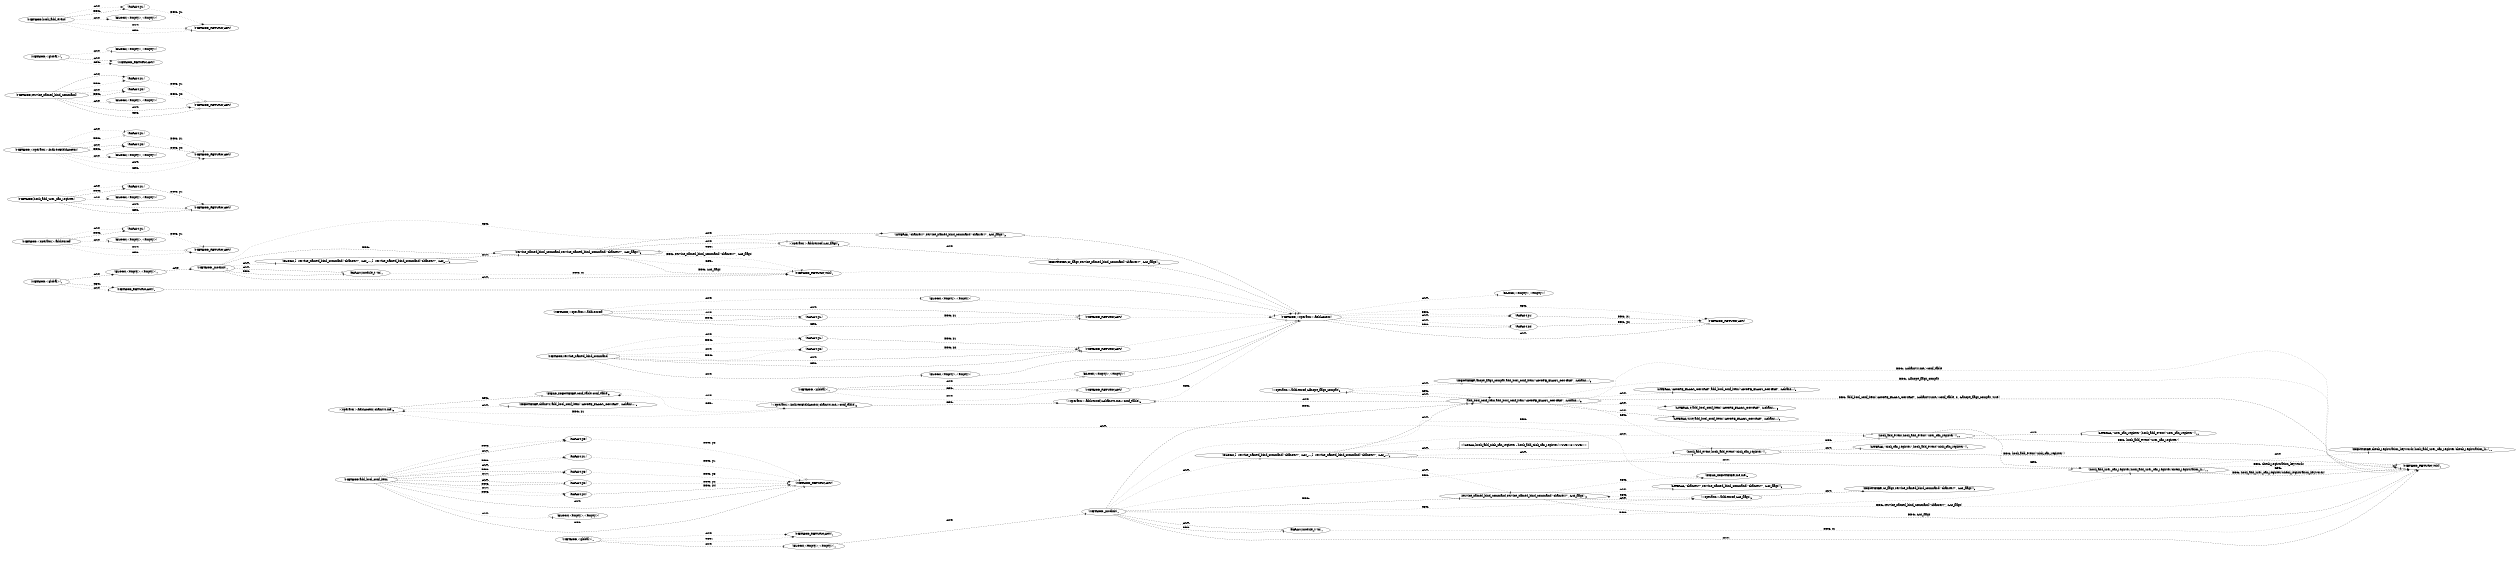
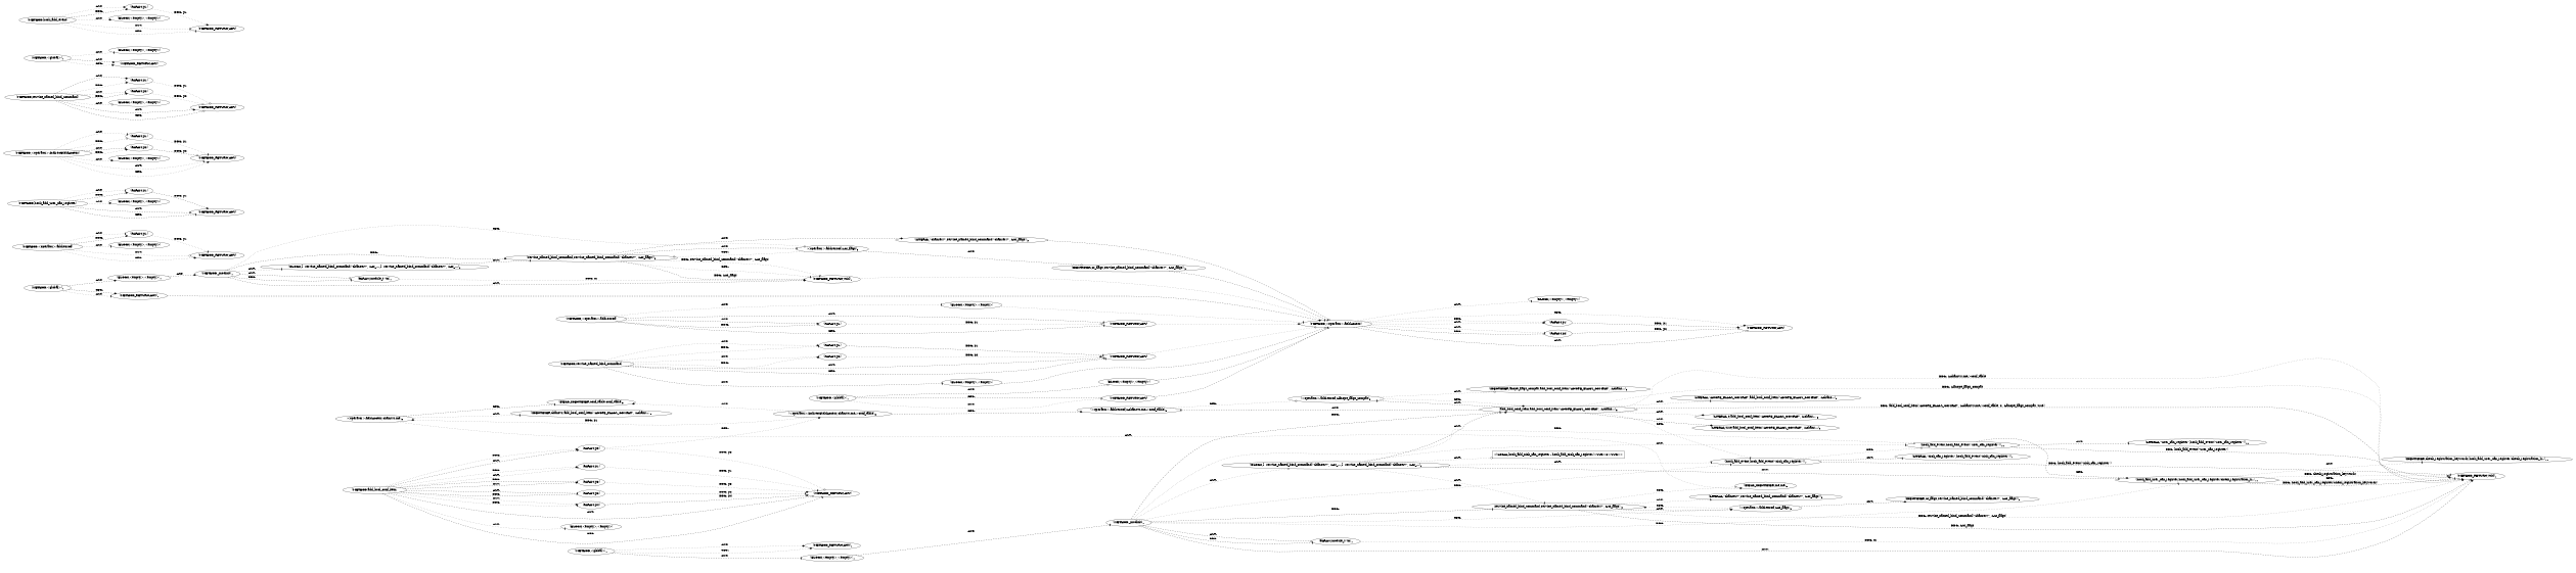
  digraph {
    rankdir=LR
    edge [arrowhead=tee style=dotted]
    n1 [label=<(METHOD,&lt;global&gt;)<SUB>1</SUB>>]
    n2 [label=<(BLOCK,&lt;empty&gt;,&lt;empty&gt;)<SUB>1</SUB>>]
    n3 [label=<(METHOD_RETURN,ANY)<SUB>1</SUB>>]
    n4 [label=<(METHOD,_modinit)<SUB>1</SUB>>]
    n5 [label=<(METHOD,&lt;operator&gt;.fieldAccess)>]
    n6 [label=<(PARAM,module_t *m)<SUB>1</SUB>>]
    n7 [label=<(BLOCK,{  	service_named_bind_command(&quot;chanserv&quot;, &amp;cs_...,{  	service_named_bind_command(&quot;chanserv&quot;, &amp;cs_...)<SUB>2</SUB>>]
    n8 [label=<(service_named_bind_command,service_named_bind_command(&quot;chanserv&quot;, &amp;cs_flags))<SUB>3</SUB>>]
    n9 [label=<(&lt;operator&gt;.addressOf,&amp;cs_flags)<SUB>3</SUB>>]
    n10 [label=<(METHOD_RETURN,void)<SUB>1</SUB>>]
    n11 [label=<(LITERAL,&quot;chanserv&quot;,service_named_bind_command(&quot;chanserv&quot;, &amp;cs_flags))<SUB>3</SUB>>]
    n12 [label=<(IDENTIFIER,cs_flags,service_named_bind_command(&quot;chanserv&quot;, &amp;cs_flags))<SUB>3</SUB>>]
    n13 [label=<(PARAM,p1)>]
    n14 [label=<(PARAM,p2)>]
    n15 [label=<(BLOCK,&lt;empty&gt;,&lt;empty&gt;)>]
    n16 [label=<(METHOD_RETURN,ANY)>]
    n17 [label=<(METHOD,&lt;operator&gt;.addressOf)>]
    n18 [label=<(PARAM,p1)>]
    n19 [label=<(BLOCK,&lt;empty&gt;,&lt;empty&gt;)>]
    n20 [label=<(METHOD_RETURN,ANY)>]
    n21 [label=<(METHOD,service_named_bind_command)>]
    n22 [label=<(PARAM,p1)>]
    n23 [label=<(PARAM,p2)>]
    n24 [label=<(BLOCK,&lt;empty&gt;,&lt;empty&gt;)>]
    n25 [label=<(METHOD_RETURN,ANY)>]
    n26 [label=<(METHOD,&lt;global&gt;)<SUB>1</SUB>>]
    n27 [label=<(BLOCK,&lt;empty&gt;,&lt;empty&gt;)>]
    n28 [label=<(METHOD_RETURN,ANY)>]
    n29 [label=<(METHOD,&lt;global&gt;)<SUB>1</SUB>>]
    n30 [label=<(BLOCK,&lt;empty&gt;,&lt;empty&gt;)<SUB>1</SUB>>]
    n31 [label=<(METHOD_RETURN,ANY)<SUB>1</SUB>>]
    n32 [label=<(METHOD,_modinit)<SUB>1</SUB>>]
    n33 [label=<(PARAM,module_t *m)<SUB>1</SUB>>]
    n34 [label=<(BLOCK,{  	service_named_bind_command(&quot;chanserv&quot;, &amp;cs_...,{  	service_named_bind_command(&quot;chanserv&quot;, &amp;cs_...)<SUB>2</SUB>>]
    n35 [label=<(service_named_bind_command,service_named_bind_command(&quot;chanserv&quot;, &amp;cs_flags))<SUB>3</SUB>>]
    n36 [label=<(&lt;operator&gt;.addressOf,&amp;cs_flags)<SUB>3</SUB>>]
    n37 [label=<(add_bool_conf_item,add_bool_conf_item(&quot;ANOPE_FLAGS_COMPAT&quot;, &amp;chans...)<SUB>5</SUB>>]
    n38 [label=<(hook_add_event,hook_add_event(&quot;nick_can_register&quot;))<SUB>7</SUB>>]
    n39 [label=<(hook_add_event,hook_add_event(&quot;user_can_register&quot;))<SUB>10</SUB>>]
    n40 [label=<(hook_add_user_can_register,hook_add_user_can_register(check_registration_k...)<SUB>11</SUB>>]
    n41 [label=<(METHOD_RETURN,void)<SUB>1</SUB>>]
    n42 [label="<(LOCAL,hook_add_nick_can_register : hook_add_nick_can_register)<SUB>8</SUB>>" shape=box]
    n43 [label=<(LITERAL,&quot;chanserv&quot;,service_named_bind_command(&quot;chanserv&quot;, &amp;cs_flags))<SUB>3</SUB>>]
    n44 [label=<(FIELD_IDENTIFIER,me,me)<SUB>5</SUB>>]
    n45 [label=<(IDENTIFIER,cs_flags,service_named_bind_command(&quot;chanserv&quot;, &amp;cs_flags))<SUB>3</SUB>>]
    n46 [label=<(LITERAL,&quot;ANOPE_FLAGS_COMPAT&quot;,add_bool_conf_item(&quot;ANOPE_FLAGS_COMPAT&quot;, &amp;chans...)<SUB>5</SUB>>]
    n47 [label=<(&lt;operator&gt;.addressOf,&amp;chansvs.me-&gt;conf_table)<SUB>5</SUB>>]
    n48 [label=<(LITERAL,0,add_bool_conf_item(&quot;ANOPE_FLAGS_COMPAT&quot;, &amp;chans...)<SUB>5</SUB>>]
    n49 [label=<(&lt;operator&gt;.addressOf,&amp;anope_flags_compat)<SUB>5</SUB>>]
    n50 [label=<(LITERAL,true,add_bool_conf_item(&quot;ANOPE_FLAGS_COMPAT&quot;, &amp;chans...)<SUB>5</SUB>>]
    n51 [label=<(LITERAL,&quot;nick_can_register&quot;,hook_add_event(&quot;nick_can_register&quot;))<SUB>7</SUB>>]
    n52 [label=<(LITERAL,&quot;user_can_register&quot;,hook_add_event(&quot;user_can_register&quot;))<SUB>10</SUB>>]
    n53 [label=<(IDENTIFIER,check_registration_keywords,hook_add_user_can_register(check_registration_k...)<SUB>11</SUB>>]
    n54 [label=<(IDENTIFIER,anope_flags_compat,add_bool_conf_item(&quot;ANOPE_FLAGS_COMPAT&quot;, &amp;chans...)<SUB>5</SUB>>]
    n55 [label=<(&lt;operator&gt;.indirectFieldAccess,chansvs.me-&gt;conf_table)<SUB>5</SUB>>]
    n56 [label=<(&lt;operator&gt;.fieldAccess,chansvs.me)<SUB>5</SUB>>]
    n57 [label=<(FIELD_IDENTIFIER,conf_table,conf_table)<SUB>5</SUB>>]
    n58 [label=<(IDENTIFIER,chansvs,add_bool_conf_item(&quot;ANOPE_FLAGS_COMPAT&quot;, &amp;chans...)<SUB>5</SUB>>]
    n59 [label=<(METHOD,&lt;operator&gt;.addressOf)>]
    n60 [label=<(PARAM,p1)>]
    n61 [label=<(BLOCK,&lt;empty&gt;,&lt;empty&gt;)>]
    n62 [label=<(METHOD_RETURN,ANY)>]
    n63 [label=<(METHOD,hook_add_user_can_register)>]
    n64 [label=<(PARAM,p1)>]
    n65 [label=<(BLOCK,&lt;empty&gt;,&lt;empty&gt;)>]
    n66 [label=<(METHOD_RETURN,ANY)>]
    n67 [label=<(METHOD,&lt;operator&gt;.indirectFieldAccess)>]
    n68 [label=<(PARAM,p1)>]
    n69 [label=<(PARAM,p2)>]
    n70 [label=<(BLOCK,&lt;empty&gt;,&lt;empty&gt;)>]
    n71 [label=<(METHOD_RETURN,ANY)>]
    n72 [label=<(METHOD,add_bool_conf_item)>]
    n73 [label=<(PARAM,p1)>]
    n74 [label=<(PARAM,p2)>]
    n75 [label=<(PARAM,p3)>]
    n76 [label=<(PARAM,p4)>]
    n77 [label=<(PARAM,p5)>]
    n78 [label=<(BLOCK,&lt;empty&gt;,&lt;empty&gt;)>]
    n79 [label=<(METHOD_RETURN,ANY)>]
    n80 [label=<(METHOD,service_named_bind_command)>]
    n81 [label=<(PARAM,p1)>]
    n82 [label=<(PARAM,p2)>]
    n83 [label=<(BLOCK,&lt;empty&gt;,&lt;empty&gt;)>]
    n84 [label=<(METHOD_RETURN,ANY)>]
    n85 [label=<(METHOD,&lt;global&gt;)<SUB>1</SUB>>]
    n86 [label=<(BLOCK,&lt;empty&gt;,&lt;empty&gt;)>]
    n87 [label=<(METHOD_RETURN,ANY)>]
    n88 [label=<(METHOD,hook_add_event)>]
    n89 [label=<(PARAM,p1)>]
    n90 [label=<(BLOCK,&lt;empty&gt;,&lt;empty&gt;)>]
    n91 [label=<(METHOD_RETURN,ANY)>]
    n1 -> n2 [arrowhead=diamond label="AST: " style=dashed]
    n1 -> n3 [label="AST: "]
    n1 -> n3 [arrowhead=diamond label="CFG: " style=dashed]
    n2 -> n4 [arrowhead=diamond label="AST: " style=dashed]
    n3 -> n5 [arrowhead=diamond style=dashed]
    n4 -> n6 [arrowhead=odot label="AST: " style=dashed]
    n4 -> n6 [label="DDG: " style=dashed]
    n4 -> n7 [label="AST: "]
    n4 -> n8 [arrowhead=diamond label="DDG: " style=dashed]
    n4 -> n9 [arrowhead=odot label="CFG: "]
    n4 -> n10 [arrowhead=diamond label="AST: " style=dashed]
    n5 -> n13 [arrowhead=diamond label="AST: "]
    n5 -> n13 [label="DDG: "]
    n5 -> n14 [label="AST: "]
    n5 -> n14 [arrowhead=odot label="DDG: " style=dashed]
    n5 -> n15 [label="AST: "]
    n5 -> n16 [arrowhead=odot label="AST: " style=dashed]
    n5 -> n16 [arrowhead=diamond label="CFG: "]
    n6 -> n10 [label="DDG: m"]
    n7 -> n8 [label="AST: " style=dashed]
    n8 -> n9 [label="AST: " style=dashed]
    n8 -> n10 [label="CFG: "]
    n8 -> n10 [arrowhead=odot label="DDG: &amp;cs_flags" style=dashed]
    n8 -> n10 [label="DDG: service_named_bind_command(&quot;chanserv&quot;, &amp;cs_flags)"]
    n8 -> n11 [arrowhead=diamond label="AST: " style=dashed]
    n9 -> n8 [arrowhead=odot label="CFG: "]
    n9 -> n12 [arrowhead=odot label="AST: " style=dashed]
    n10 -> n5
    n11 -> n5 [arrowhead=odot style=dashed]
    n12 -> n5 [style=dashed]
    n13 -> n16 [arrowhead=diamond label="DDG: p1" style=dashed]
    n14 -> n16 [arrowhead=odot label="DDG: p2" style=dashed]
    n17 -> n18 [arrowhead=diamond label="AST: " style=dashed]
    n17 -> n18 [arrowhead=odot label="DDG: " style=dashed]
    n17 -> n19 [label="AST: "]
    n17 -> n20 [label="AST: " style=dashed]
    n17 -> n20 [label="CFG: " style=dashed]
    n18 -> n20 [arrowhead=odot label="DDG: p1"]
    n19 -> n5
    n20 -> n5 [arrowhead=diamond]
    n21 -> n22 [arrowhead=diamond label="AST: "]
    n21 -> n22 [label="DDG: "]
    n21 -> n23 [label="AST: "]
    n21 -> n23 [arrowhead=diamond label="DDG: "]
    n21 -> n24 [label="AST: " style=dashed]
    n21 -> n25 [label="AST: " style=dashed]
    n21 -> n25 [label="CFG: " style=dashed]
    n22 -> n25 [label="DDG: p1" style=dashed]
    n23 -> n25 [arrowhead=diamond label="DDG: p2"]
    n24 -> n5 [arrowhead=odot style=dashed]
    n25 -> n5 [arrowhead=odot]
    n26 -> n27 [arrowhead=odot label="AST: " style=dashed]
    n26 -> n28 [arrowhead=odot label="AST: "]
    n26 -> n28 [arrowhead=odot label="CFG: " style=dashed]
    n27 -> n5 [style=dashed]
    n28 -> n5 [arrowhead=odot style=dashed]
    n29 -> n30 [label="AST: " style=dashed]
    n29 -> n31 [arrowhead=diamond label="AST: "]
    n29 -> n31 [arrowhead=diamond label="CFG: "]
    n30 -> n32 [label="AST: " style=dashed]
    n32 -> n33 [arrowhead=odot label="AST: " style=dashed]
    n32 -> n33 [label="DDG: " style=dashed]
    n32 -> n34 [arrowhead=odot label="AST: "]
    n32 -> n35 [label="DDG: " style=dashed]
    n32 -> n36 [arrowhead=odot label="CFG: "]
    n32 -> n37 [arrowhead=diamond label="DDG: " style=dashed]
    n32 -> n38 [label="DDG: "]
    n32 -> n39 [arrowhead=odot label="DDG: "]
    n32 -> n40 [label="DDG: "]
    n32 -> n41 [arrowhead=diamond label="AST: " style=dashed]
    n33 -> n41 [label="DDG: m"]
    n34 -> n35 [label="AST: "]
    n34 -> n37 [label="AST: " style=dashed]
    n34 -> n38 [label="AST: "]
    n34 -> n39 [label="AST: "]
    n34 -> n40 [label="AST: " style=dashed]
    n34 -> n42 [arrowhead=odot label="AST: "]
    n35 -> n36 [arrowhead=diamond label="AST: " style=dashed]
    n35 -> n41 [arrowhead=odot label="DDG: &amp;cs_flags" style=dashed]
    n35 -> n41 [arrowhead=diamond label="DDG: service_named_bind_command(&quot;chanserv&quot;, &amp;cs_flags)"]
    n35 -> n43 [label="AST: "]
    n35 -> n44 [arrowhead=odot label="CFG: "]
    n36 -> n35 [arrowhead=diamond label="CFG: "]
    n36 -> n45 [arrowhead=diamond label="AST: " style=dashed]
    n37 -> n38 [label="CFG: "]
    n37 -> n41 [label="DDG: &amp;chansvs.me-&gt;conf_table"]
    n37 -> n41 [label="DDG: &amp;anope_flags_compat"]
    n37 -> n41 [arrowhead=odot label="DDG: add_bool_conf_item(&quot;ANOPE_FLAGS_COMPAT&quot;, &amp;chansvs.me-&gt;conf_table, 0, &amp;anope_flags_compat, true)" style=dashed]
    n37 -> n46 [label="AST: "]
    n37 -> n47 [label="AST: " style=dashed]
    n37 -> n48 [arrowhead=diamond label="AST: "]
    n37 -> n49 [label="AST: " style=dashed]
    n37 -> n50 [arrowhead=diamond label="AST: " style=dashed]
    n38 -> n39 [arrowhead=odot label="CFG: "]
    n38 -> n41 [label="DDG: hook_add_event(&quot;nick_can_register&quot;)" style=dashed]
    n38 -> n51 [label="AST: " style=dashed]
    n39 -> n40 [arrowhead=diamond label="CFG: " style=dashed]
    n39 -> n41 [arrowhead=diamond label="DDG: hook_add_event(&quot;user_can_register&quot;)" style=dashed]
    n39 -> n52 [label="AST: " style=dashed]
    n40 -> n41 [arrowhead=odot label="CFG: "]
    n40 -> n41 [label="DDG: hook_add_user_can_register(check_registration_keywords)" style=dashed]
    n40 -> n41 [arrowhead=diamond label="DDG: check_registration_keywords"]
    n40 -> n53 [label="AST: "]
-   n47 -> n5 [arrowhead=odot label="CFG: "]
+   n47 -> n49 [arrowhead=odot label="CFG: "]
    n49 -> n37 [arrowhead=diamond label="CFG: "]
    n49 -> n54 [arrowhead=odot label="AST: "]
    n55 -> n47 [arrowhead=diamond label="CFG: " style=dashed]
    n55 -> n56 [arrowhead=diamond label="DDG: p1"]
    n55 -> n57 [arrowhead=diamond label="AST: "]
    n56 -> n44 [arrowhead=diamond label="AST: "]
-   n56 -> n57 [arrowhead=odot label="CFG: " style=dashed]
+   n56 -> n57 [label="CFG: " style=dashed]
    n56 -> n58 [label="AST: "]
-   n57 -> n55 [arrowhead=diamond label="CFG: "]
+   n77 -> n55 [arrowhead=diamond label="CFG: "]
    n59 -> n60 [label="AST: "]
    n59 -> n60 [arrowhead=diamond label="DDG: " style=dashed]
    n59 -> n61 [label="AST: "]
    n59 -> n62 [arrowhead=odot label="AST: "]
    n59 -> n62 [arrowhead=diamond label="CFG: "]
    n60 -> n62 [label="DDG: p1"]
    n63 -> n64 [label="AST: "]
    n63 -> n64 [arrowhead=diamond label="DDG: " style=dashed]
    n63 -> n65 [arrowhead=diamond label="AST: "]
    n63 -> n66 [label="AST: " style=dashed]
    n63 -> n66 [label="CFG: " style=dashed]
    n64 -> n66 [arrowhead=diamond label="DDG: p1" style=dashed]
    n67 -> n68 [label="AST: "]
    n67 -> n68 [arrowhead=odot label="DDG: "]
    n67 -> n69 [label="AST: " style=dashed]
    n67 -> n69 [arrowhead=diamond label="DDG: "]
    n67 -> n70 [arrowhead=diamond label="AST: "]
    n67 -> n71 [label="AST: "]
    n67 -> n71 [arrowhead=diamond label="CFG: "]
    n68 -> n71 [label="DDG: p1"]
    n69 -> n71 [arrowhead=odot label="DDG: p2" style=dashed]
    n72 -> n73 [arrowhead=odot label="AST: "]
    n72 -> n73 [arrowhead=diamond label="DDG: "]
    n72 -> n74 [label="AST: " style=dashed]
    n72 -> n74 [arrowhead=odot label="DDG: " style=dashed]
    n72 -> n75 [arrowhead=diamond label="AST: " style=dashed]
    n72 -> n75 [label="DDG: " style=dashed]
    n72 -> n76 [arrowhead=diamond label="AST: "]
    n72 -> n76 [label="DDG: "]
    n72 -> n77 [arrowhead=diamond label="AST: " style=dashed]
    n72 -> n77 [arrowhead=diamond label="DDG: "]
    n72 -> n78 [label="AST: "]
    n72 -> n79 [arrowhead=odot label="AST: " style=dashed]
    n72 -> n79 [label="CFG: " style=dashed]
    n73 -> n79 [label="DDG: p1"]
    n74 -> n79 [label="DDG: p2"]
    n75 -> n79 [arrowhead=diamond label="DDG: p3"]
    n76 -> n79 [arrowhead=diamond label="DDG: p4" style=dashed]
    n77 -> n79 [arrowhead=odot label="DDG: p5"]
    n80 -> n81 [arrowhead=diamond label="AST: " style=dashed]
    n80 -> n81 [arrowhead=diamond label="DDG: "]
    n80 -> n82 [label="AST: "]
    n80 -> n82 [arrowhead=diamond label="DDG: " style=dashed]
    n80 -> n83 [arrowhead=odot label="AST: "]
    n80 -> n84 [arrowhead=diamond label="AST: " style=dashed]
    n80 -> n84 [arrowhead=odot label="CFG: " style=dashed]
    n81 -> n84 [arrowhead=odot label="DDG: p1"]
    n82 -> n84 [arrowhead=odot label="DDG: p2"]
    n85 -> n86 [label="AST: "]
    n85 -> n87 [arrowhead=diamond label="AST: " style=dashed]
    n85 -> n87 [arrowhead=diamond label="CFG: "]
    n88 -> n89 [arrowhead=diamond label="AST: "]
    n88 -> n89 [arrowhead=diamond label="DDG: " style=dashed]
    n88 -> n90 [arrowhead=diamond label="AST: "]
    n88 -> n91 [label="AST: "]
    n88 -> n91 [label="CFG: "]
    n89 -> n91 [arrowhead=diamond label="DDG: p1"]
  }
